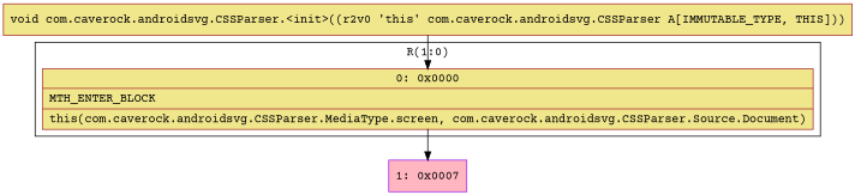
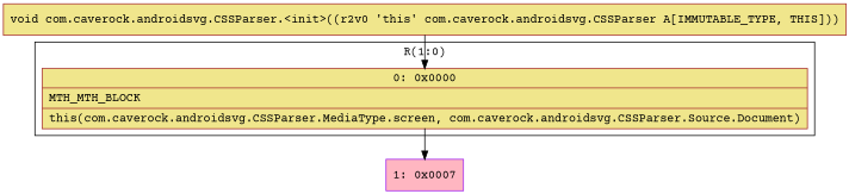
  digraph {
    fontname="Courier Prime"
    node [color=brown shape=record style=filled fillcolor=khaki fontname="Courier Prime"]
    edge [fontname="Courier Prime"]
-   n1 [label="{0\:\ 0x0000|MTH_ENTER_BLOCK\l|this(com.caverock.androidsvg.CSSParser.MediaType.screen, com.caverock.androidsvg.CSSParser.Source.Document)\l}"]
+   n1 [label="{0\:\ 0x0000|MTH_MTH_BLOCK\l|this(com.caverock.androidsvg.CSSParser.MediaType.screen, com.caverock.androidsvg.CSSParser.Source.Document)\l}"]
    n2 [color=purple label="{1\:\ 0x0007}" fillcolor=lightpink]
    n3 [label="{void com.caverock.androidsvg.CSSParser.\<init\>((r2v0 'this' com.caverock.androidsvg.CSSParser A[IMMUTABLE_TYPE, THIS])) }"]
    subgraph cluster_1 {
      label="R(1:0)"
      n1
    }
    n1 -> n2
    n3 -> n1
  }
